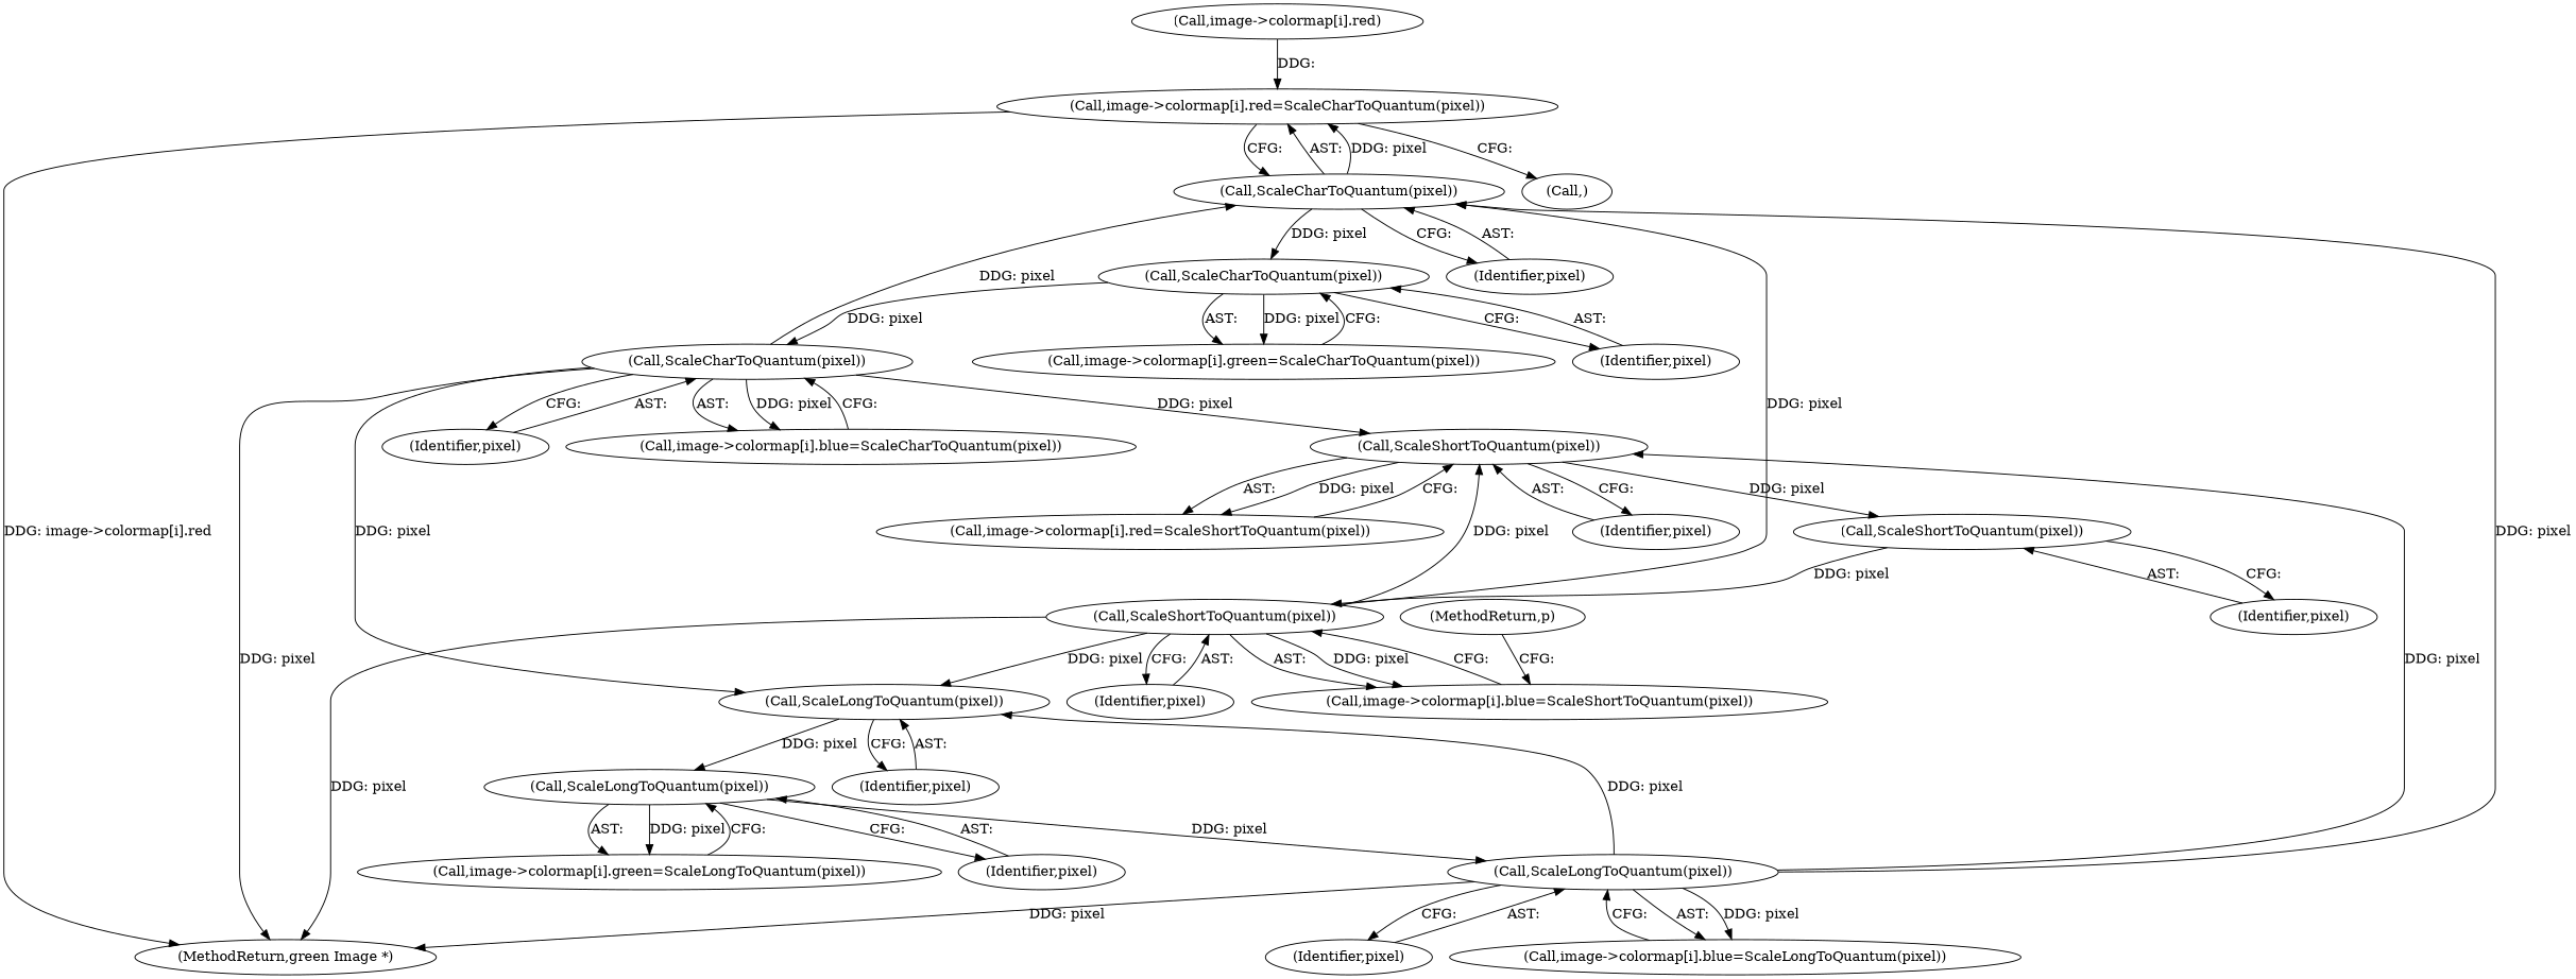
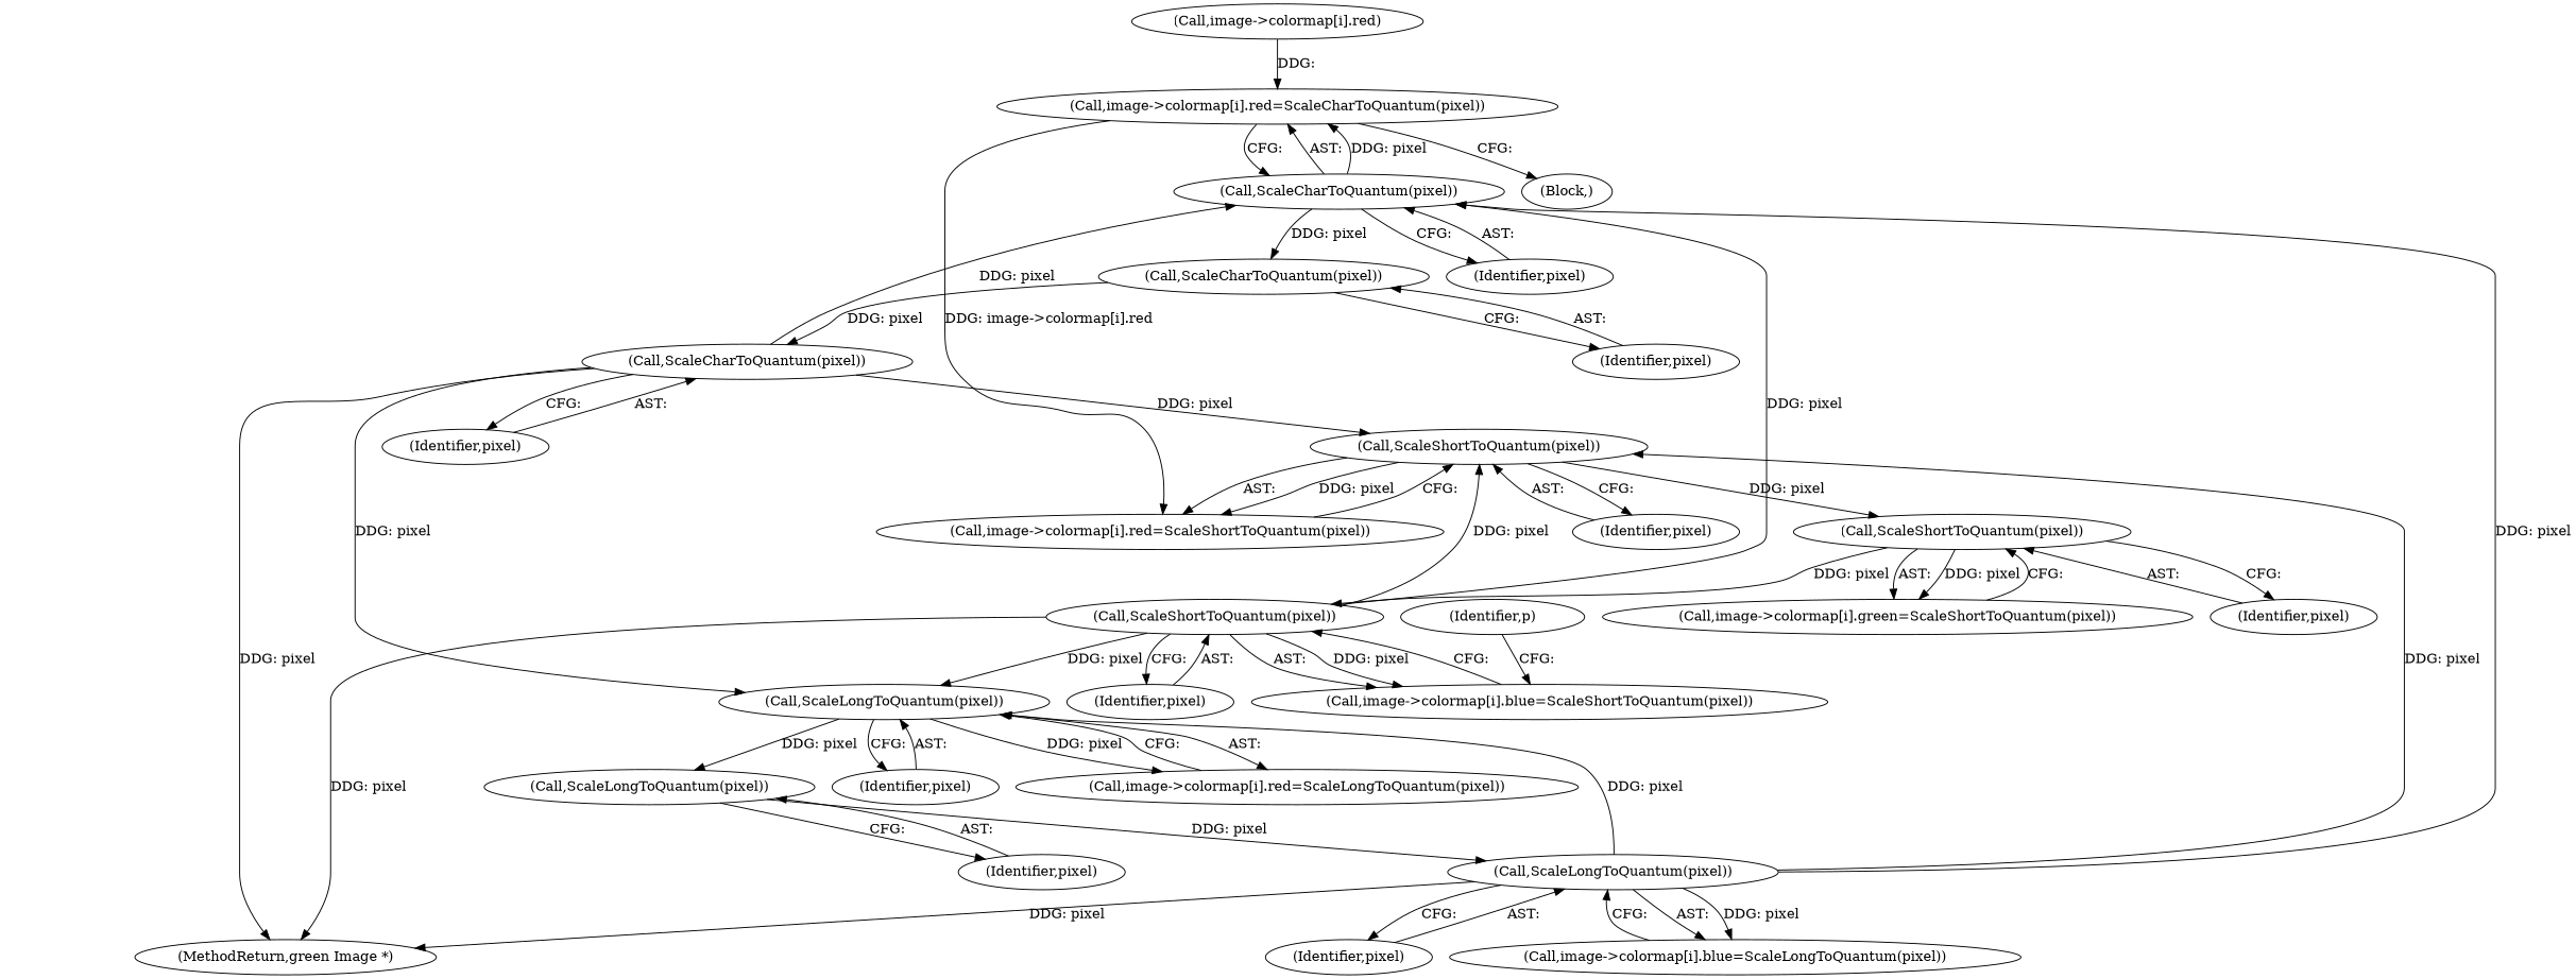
  digraph {
    n1 [label="(Call,image->colormap[i].red=ScaleCharToQuantum(pixel))"]
    n2 [label="(Call,ScaleCharToQuantum(pixel))"]
    n3 [label="(MethodReturn,green Image *)"]
-   n4 [label="(Call,)"]
+   n4 [label="(Block,)"]
    n5 [label="(Call,ScaleCharToQuantum(pixel))"]
    n6 [label="(Identifier,pixel)"]
    n7 [label="(Call,ScaleCharToQuantum(pixel))"]
    n8 [label="(Identifier,pixel)"]
-   n9 [label="(Call,image->colormap[i].green=ScaleCharToQuantum(pixel))"]
    n10 [label="(Call,ScaleShortToQuantum(pixel))"]
    n11 [label="(Call,ScaleShortToQuantum(pixel))"]
    n12 [label="(Call,ScaleLongToQuantum(pixel))"]
    n13 [label="(Identifier,pixel)"]
    n14 [label="(Call,image->colormap[i].blue=ScaleShortToQuantum(pixel))"]
    n15 [label="(Call,ScaleShortToQuantum(pixel))"]
    n16 [label="(Call,image->colormap[i].red=ScaleShortToQuantum(pixel))"]
    n17 [label="(Identifier,pixel)"]
    n18 [label="(Call,ScaleLongToQuantum(pixel))"]
+   n19 [label="(Call,image->colormap[i].red=ScaleLongToQuantum(pixel))"]
    n20 [label="(Identifier,pixel)"]
+   n21 [label="(Call,image->colormap[i].green=ScaleShortToQuantum(pixel))"]
    n22 [label="(Identifier,pixel)"]
    n23 [label="(Identifier,pixel)"]
-   n24 [label="(Call,image->colormap[i].blue=ScaleCharToQuantum(pixel))"]
    n25 [label="(Call,ScaleLongToQuantum(pixel))"]
    n26 [label="(Call,image->colormap[i].blue=ScaleLongToQuantum(pixel))"]
    n27 [label="(Identifier,pixel)"]
-   n28 [label="(Call,image->colormap[i].green=ScaleLongToQuantum(pixel))"]
    n29 [label="(Identifier,pixel)"]
    n30 [label="(Call,image->colormap[i].red)"]
-   n31 [label="(MethodReturn,p)"]
+   n31 [label="(Identifier,p)"]
    n1 -> n2 [label="CFG: "]
-   n1 -> n3 [label="DDG: image->colormap[i].red"]
+   n1 -> n16 [label="DDG: image->colormap[i].red"]
    n1 -> n4 [label="CFG: "]
    n2 -> n1 [label="AST: "]
    n2 -> n1 [label="DDG: pixel"]
    n2 -> n5 [label="DDG: pixel"]
    n2 -> n6 [label="CFG: "]
    n5 -> n7 [label="DDG: pixel"]
    n5 -> n8 [label="CFG: "]
-   n5 -> n9 [label="AST: "]
-   n5 -> n9 [label="DDG: pixel"]
    n6 -> n2 [label="AST: "]
    n7 -> n2 [label="DDG: pixel"]
    n7 -> n3 [label="DDG: pixel"]
    n7 -> n11 [label="DDG: pixel"]
    n7 -> n12 [label="DDG: pixel"]
    n7 -> n23 [label="CFG: "]
-   n7 -> n24 [label="AST: "]
-   n7 -> n24 [label="DDG: pixel"]
    n8 -> n5 [label="AST: "]
-   n9 -> n5 [label="CFG: "]
    n10 -> n2 [label="DDG: pixel"]
    n10 -> n3 [label="DDG: pixel"]
    n10 -> n11 [label="DDG: pixel"]
    n10 -> n12 [label="DDG: pixel"]
    n10 -> n13 [label="CFG: "]
    n10 -> n14 [label="AST: "]
    n10 -> n14 [label="DDG: pixel"]
    n11 -> n15 [label="DDG: pixel"]
    n11 -> n16 [label="AST: "]
    n11 -> n16 [label="DDG: pixel"]
    n11 -> n17 [label="CFG: "]
    n12 -> n18 [label="DDG: pixel"]
+   n12 -> n19 [label="AST: "]
+   n12 -> n19 [label="DDG: pixel"]
    n12 -> n20 [label="CFG: "]
    n13 -> n10 [label="AST: "]
    n14 -> n10 [label="CFG: "]
    n15 -> n10 [label="DDG: pixel"]
+   n15 -> n21 [label="AST: "]
+   n15 -> n21 [label="DDG: pixel"]
    n15 -> n22 [label="CFG: "]
    n16 -> n11 [label="CFG: "]
    n17 -> n11 [label="AST: "]
    n18 -> n25 [label="DDG: pixel"]
-   n18 -> n28 [label="AST: "]
-   n18 -> n28 [label="DDG: pixel"]
    n18 -> n29 [label="CFG: "]
+   n19 -> n12 [label="CFG: "]
    n20 -> n12 [label="AST: "]
+   n21 -> n15 [label="CFG: "]
    n22 -> n15 [label="AST: "]
    n23 -> n7 [label="AST: "]
-   n24 -> n7 [label="CFG: "]
    n25 -> n2 [label="DDG: pixel"]
    n25 -> n3 [label="DDG: pixel"]
    n25 -> n11 [label="DDG: pixel"]
    n25 -> n12 [label="DDG: pixel"]
    n25 -> n26 [label="AST: "]
    n25 -> n26 [label="DDG: pixel"]
    n25 -> n27 [label="CFG: "]
    n26 -> n25 [label="CFG: "]
    n27 -> n25 [label="AST: "]
-   n28 -> n18 [label="CFG: "]
    n29 -> n18 [label="AST: "]
    n30 -> n1 [label="DDG: "]
    n31 -> n14 [label="CFG: "]
  }
